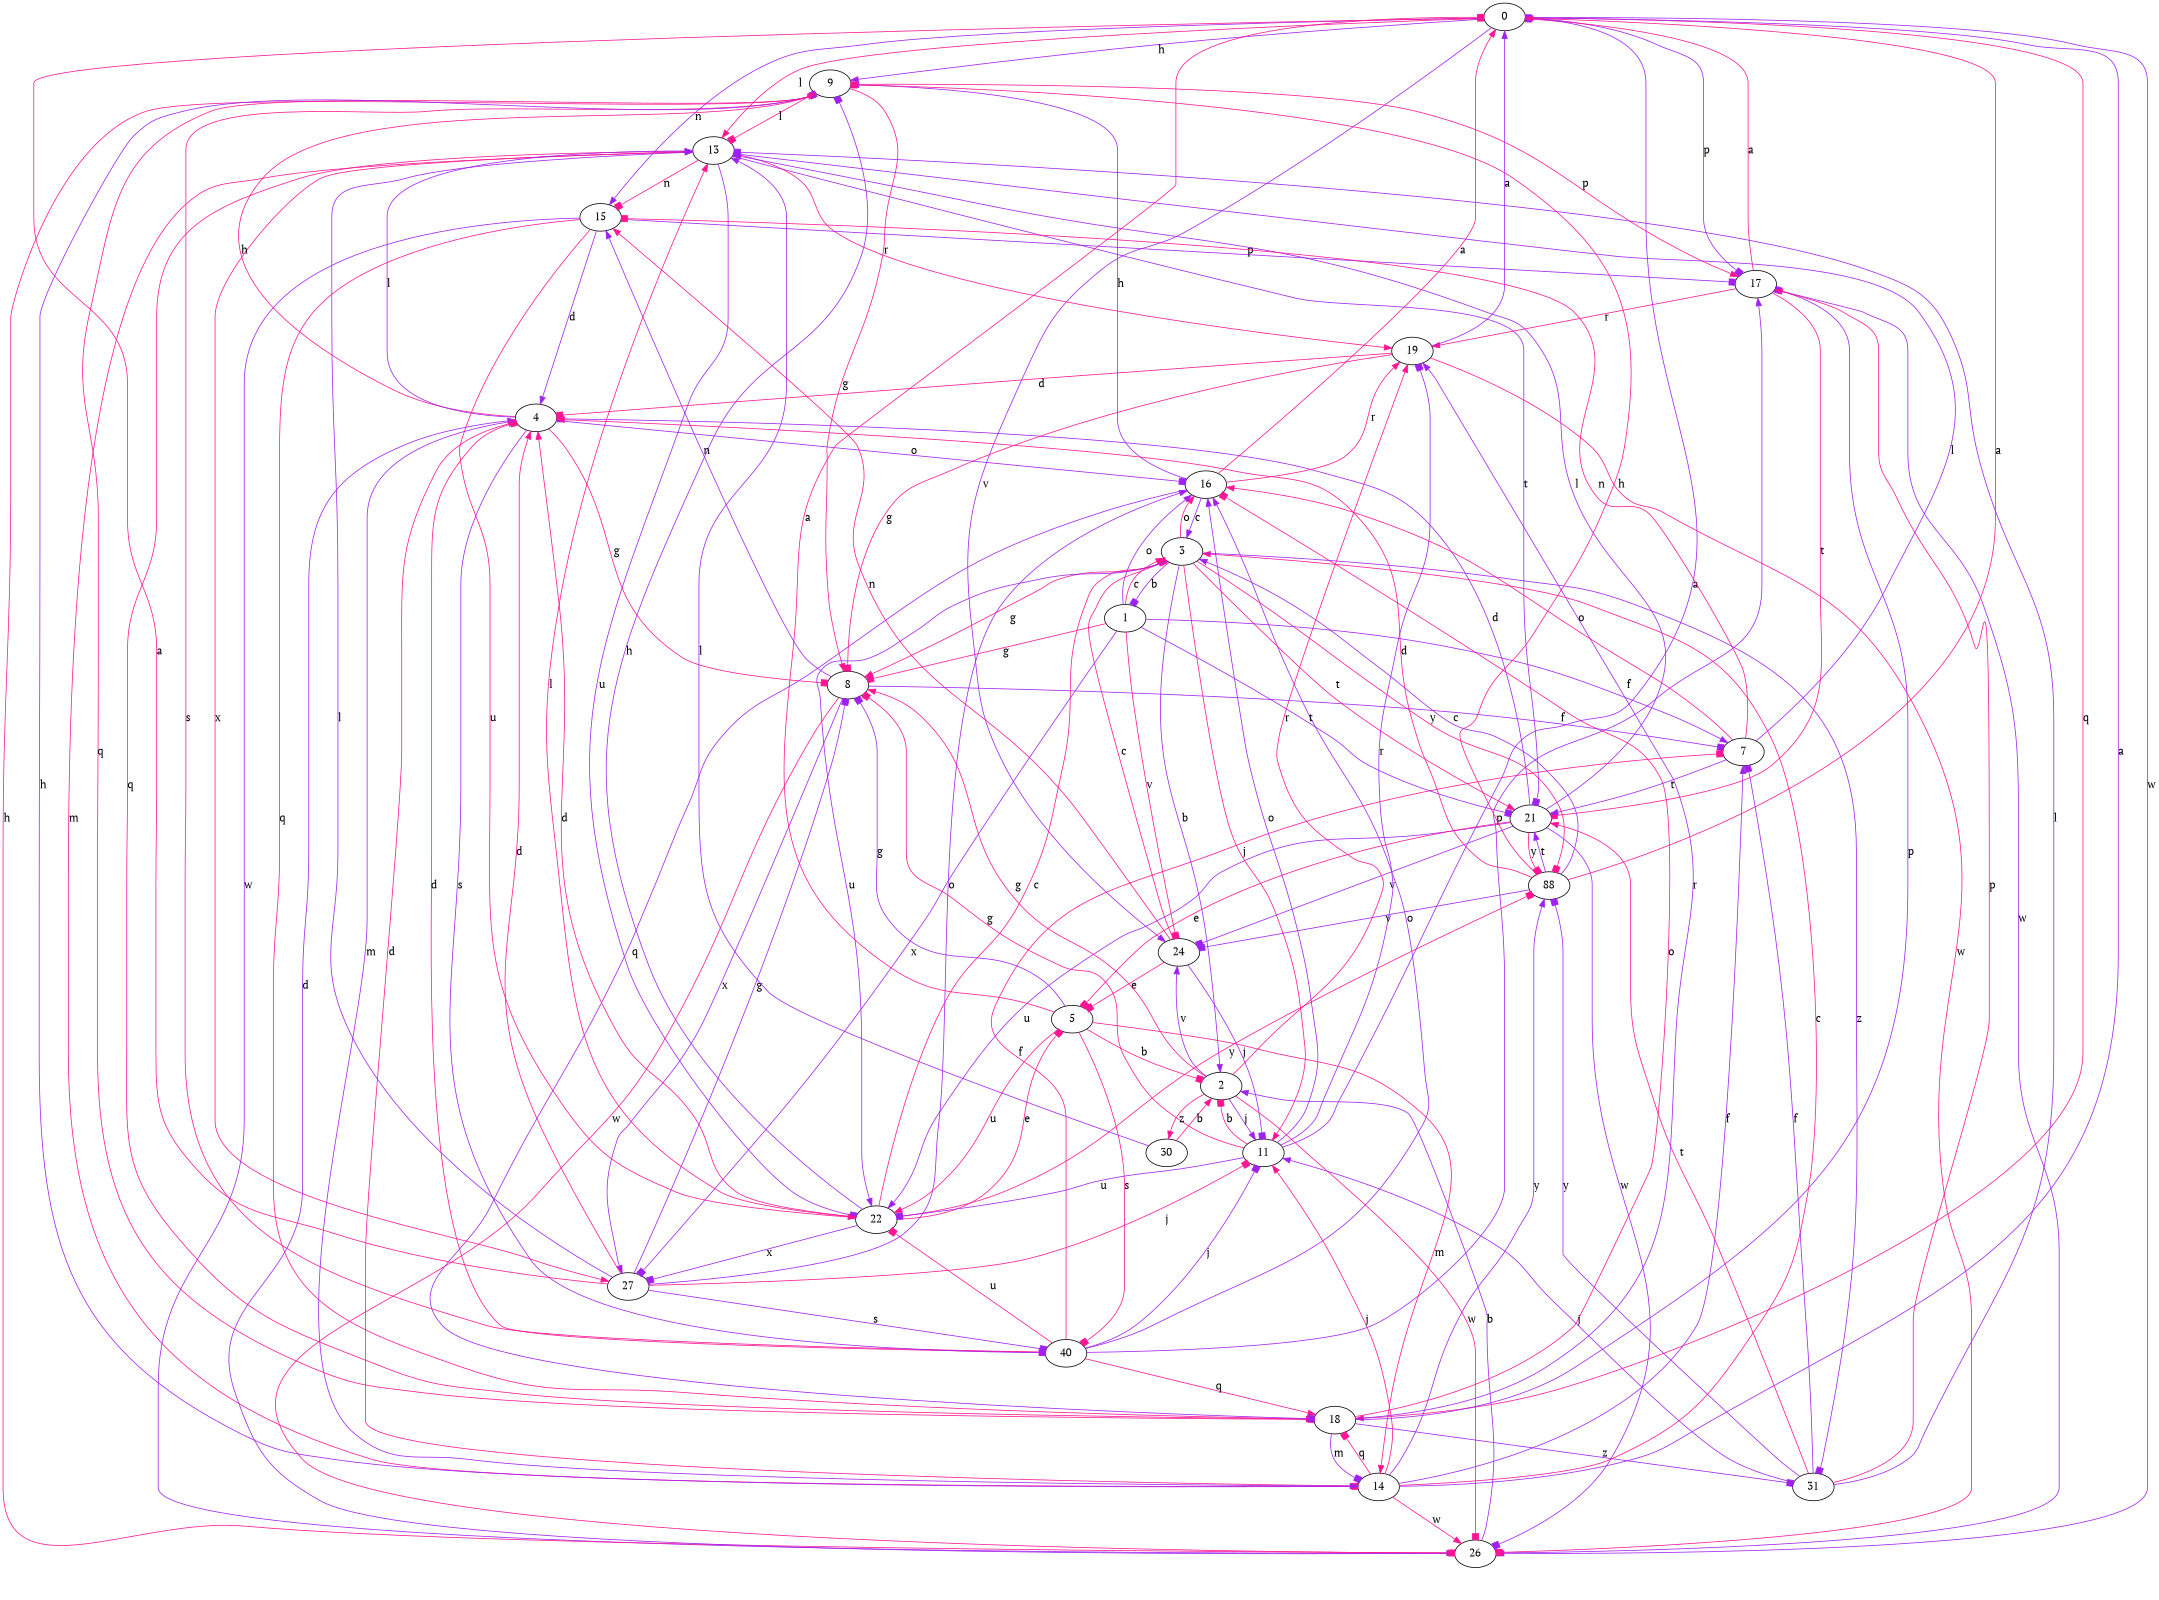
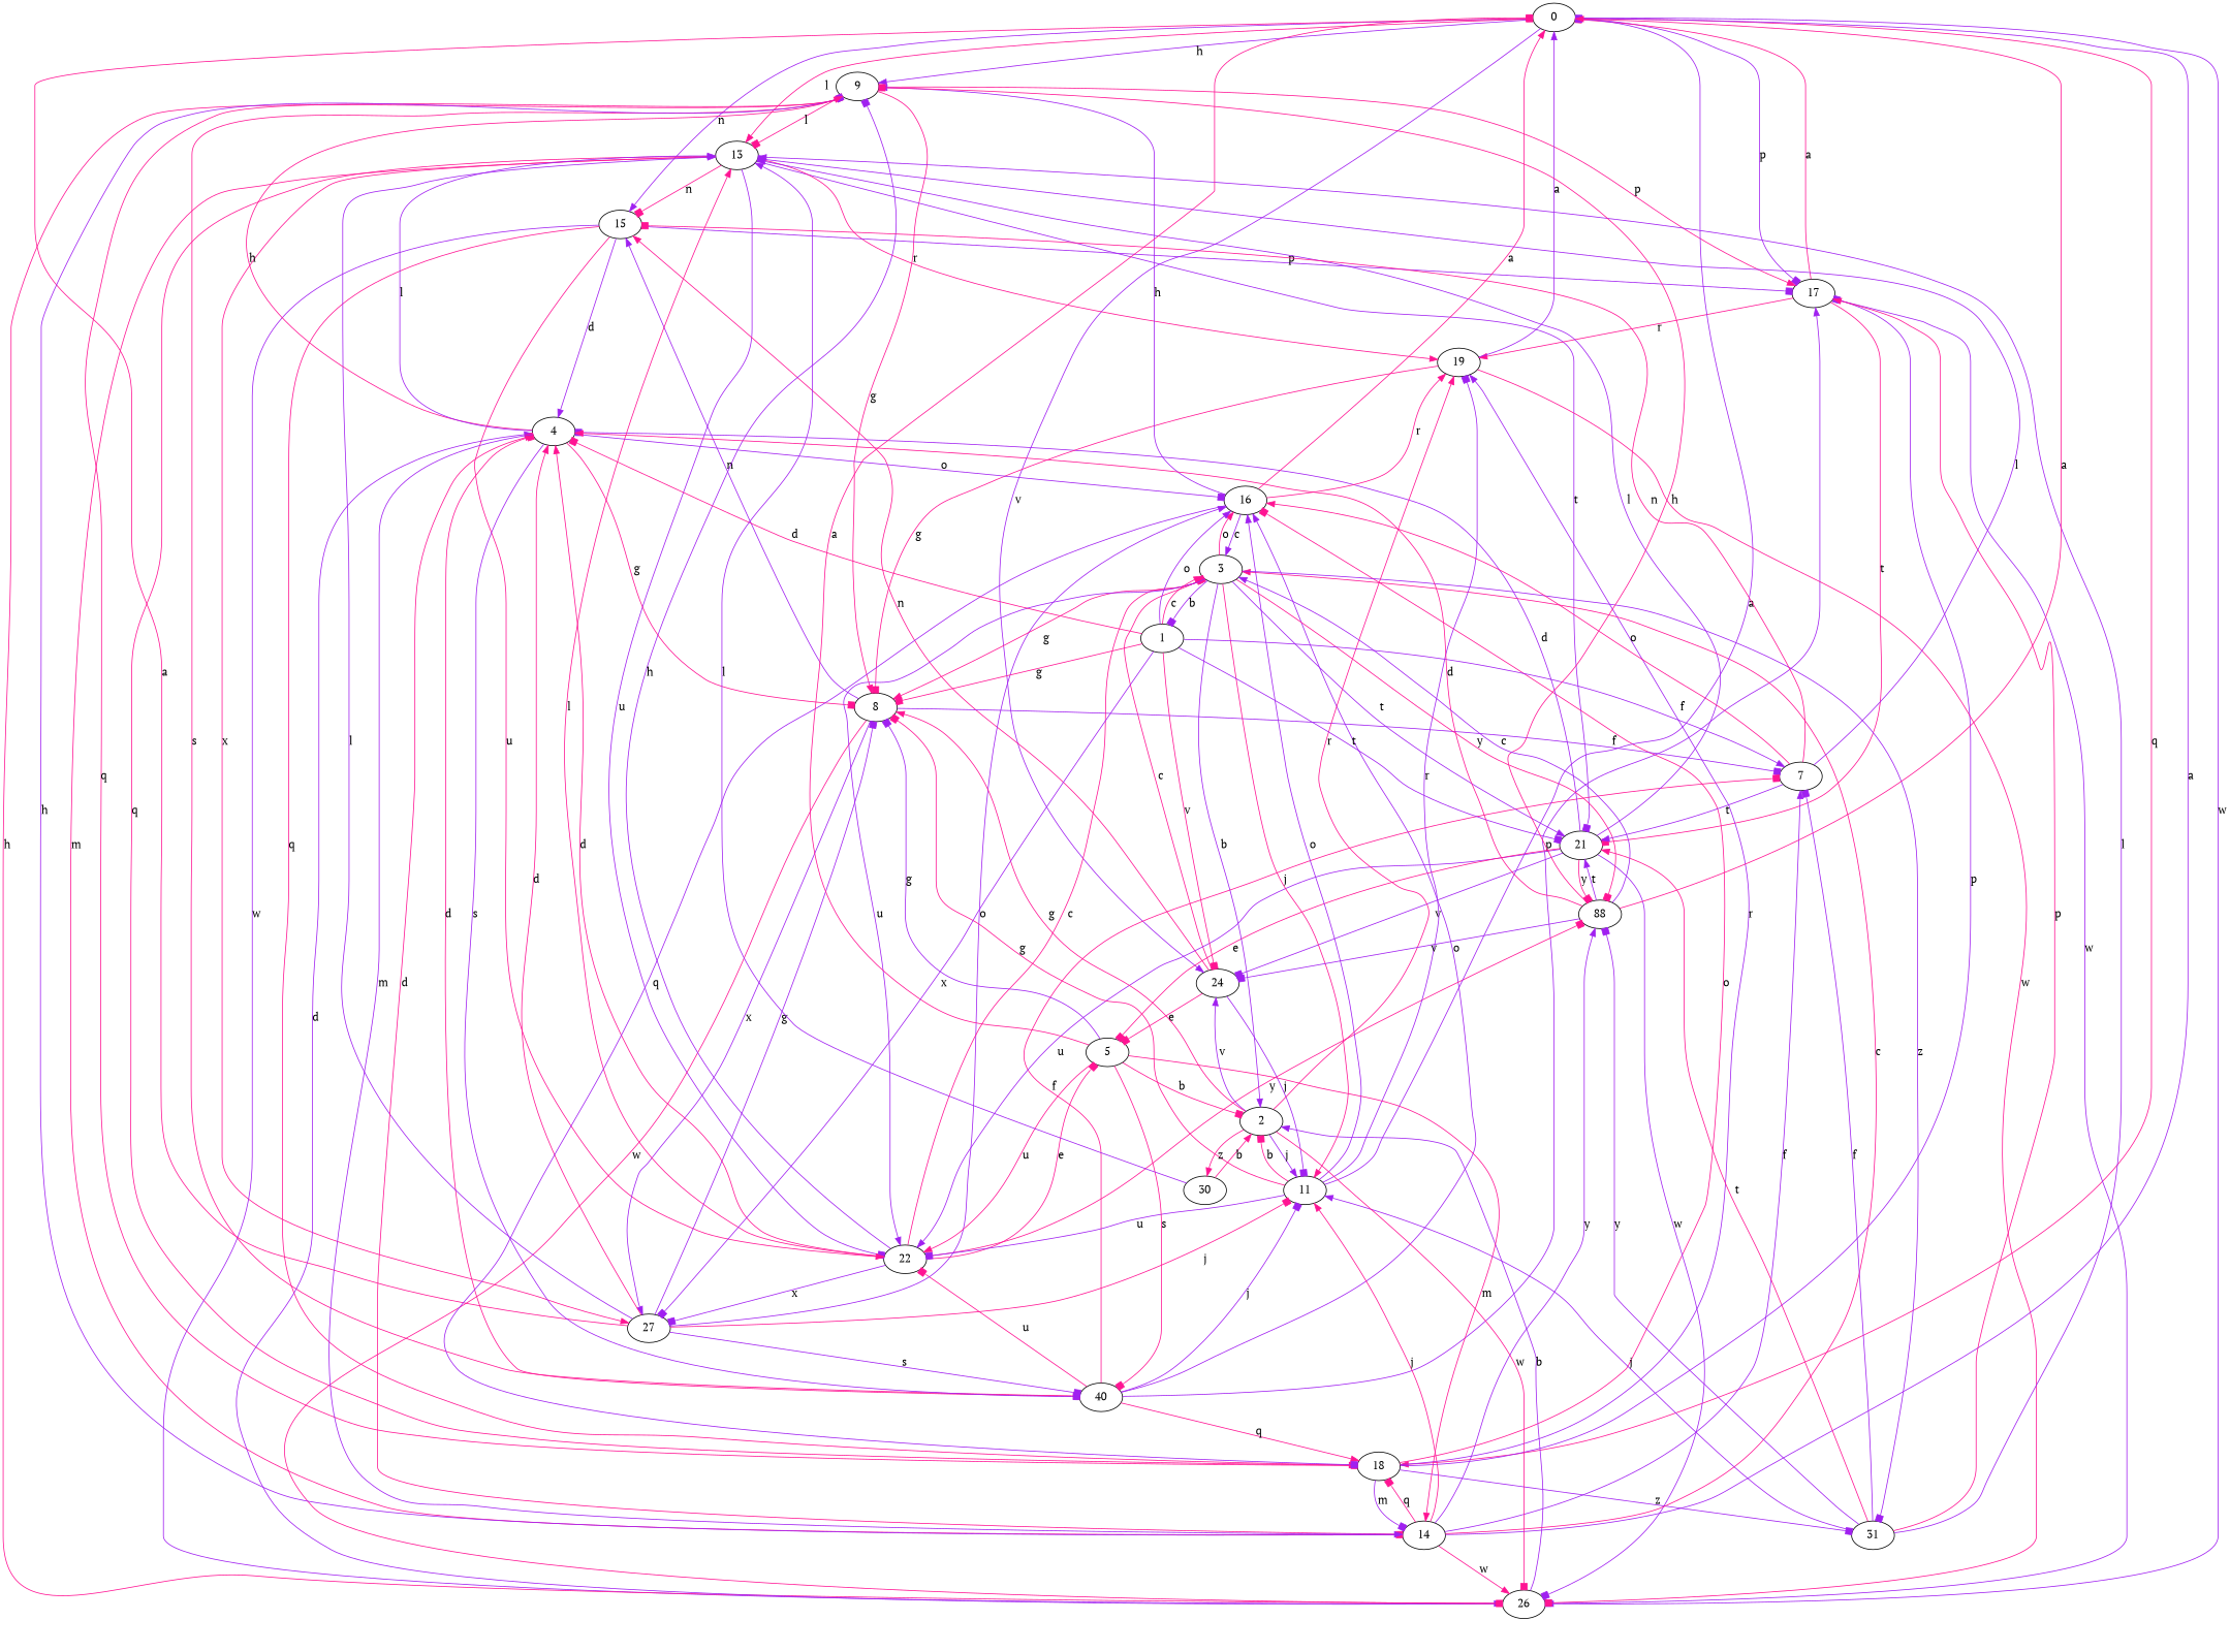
  strict digraph {
    fontname="PT Serif"
    node [fontname="PT Serif"]
    edge [arrowhead=normal color=deeppink fontname="PT Serif"]
    0
    9
    13
    15
    17
    18
    24
    26
    8
    n10 [label=40]
    21
    27
    19
    22
    14
    4
    16
    31
    3
    11
    5
    2
    1
    7
    n25 [label=88]
    30
    0 -> 9 [color=purple label=h]
    0 -> 13 [label=l]
    0 -> 15 [color=purple label=n]
    0 -> 17 [arrowhead=box color=purple label=p]
    0 -> 18 [label=q]
    0 -> 24 [color=purple label=v]
    0 -> 26 [color=purple label=w]
    9 -> 13 [arrowhead=box label=l]
    9 -> 17 [label=p]
    9 -> 18 [arrowhead=box label=q]
    9 -> 8 [label=g]
    9 -> n10 [arrowhead=box label=s]
    13 -> 15 [arrowhead=box label=n]
    13 -> 18 [label=q]
    13 -> 21 [arrowhead=box color=purple label=t]
    13 -> 27 [label=x]
    13 -> 19 [label=r]
    13 -> 22 [arrowhead=box color=purple label=u]
    13 -> 14 [arrowhead=box label=m]
    15 -> 17 [arrowhead=box color=purple label=p]
    15 -> 18 [label=q]
    15 -> 26 [color=purple label=w]
    15 -> 22 [label=u]
    15 -> 4 [color=purple label=d]
    17 -> 0 [arrowhead=box label=a]
    17 -> 26 [arrowhead=box color=purple label=w]
    17 -> 21 [arrowhead=box label=t]
    17 -> 19 [label=r]
    18 -> 17 [arrowhead=box color=purple label=p]
    18 -> 19 [color=purple label=r]
    18 -> 14 [arrowhead=box color=purple label=m]
    18 -> 16 [arrowhead=box label=o]
    18 -> 31 [arrowhead=box color=purple label=z]
    24 -> 15 [label=n]
    24 -> 3 [arrowhead=box label=c]
    24 -> 11 [arrowhead=box color=purple label=j]
    24 -> 5 [arrowhead=box label=e]
    26 -> 9 [arrowhead=box label=h]
    26 -> 4 [color=purple label=d]
    26 -> 2 [color=purple label=b]
    8 -> 15 [color=purple label=n]
    8 -> 26 [arrowhead=box label=w]
    8 -> 27 [color=purple label=x]
    8 -> 7 [arrowhead=box color=purple label=f]
    n10 -> 17 [color=purple label=p]
    n10 -> 18 [label=q]
    n10 -> 22 [arrowhead=box label=u]
    n10 -> 4 [arrowhead=box label=d]
    n10 -> 16 [color=purple label=o]
    n10 -> 11 [arrowhead=box color=purple label=j]
    n10 -> 7 [arrowhead=box label=f]
    21 -> 13 [color=purple label=l]
    21 -> 24 [arrowhead=box color=purple label=v]
    21 -> 26 [arrowhead=box color=purple label=w]
    21 -> 22 [color=purple label=u]
    21 -> 4 [arrowhead=box color=purple label=d]
    21 -> 5 [arrowhead=box label=e]
    21 -> n25 [arrowhead=box label=y]
    27 -> 0 [arrowhead=box label=a]
    27 -> 13 [color=purple label=l]
    27 -> 8 [arrowhead=box color=purple label=g]
    27 -> n10 [arrowhead=box color=purple label=s]
    27 -> 4 [label=d]
    27 -> 16 [color=purple label=o]
    27 -> 11 [arrowhead=box label=j]
    19 -> 0 [color=purple label=a]
    19 -> 26 [arrowhead=box label=w]
    19 -> 8 [arrowhead=box label=g]
-   19 -> 4 [arrowhead=box label=d]
+   1 -> 4 [arrowhead=box label=d]
    22 -> 9 [arrowhead=box color=purple label=h]
    22 -> 13 [label=l]
    22 -> 27 [arrowhead=box color=purple label=x]
    22 -> 4 [label=d]
    22 -> 3 [label=c]
    22 -> 5 [arrowhead=box label=e]
    22 -> n25 [arrowhead=box label=y]
    14 -> 0 [arrowhead=box color=purple label=a]
    14 -> 9 [arrowhead=box color=purple label=h]
    14 -> 18 [arrowhead=box label=q]
    14 -> 26 [label=w]
    14 -> 4 [label=d]
    14 -> 3 [label=c]
    14 -> 11 [label=j]
    14 -> 7 [color=purple label=f]
    14 -> n25 [color=purple label=y]
    4 -> 9 [label=h]
    4 -> 13 [color=purple label=l]
    4 -> 8 [arrowhead=box label=g]
    4 -> n10 [arrowhead=box color=purple label=s]
    4 -> 14 [color=purple label=m]
    4 -> 16 [arrowhead=box color=purple label=o]
    16 -> 0 [label=a]
    16 -> 9 [color=purple label=h]
    16 -> 18 [arrowhead=box color=purple label=q]
    16 -> 19 [label=r]
    16 -> 3 [color=purple label=c]
-   31 -> 13 [arrowhead=box color=purple label=l]
+   31 -> 13 [color=purple label=l]
    31 -> 17 [label=p]
    31 -> 21 [label=t]
    31 -> 11 [color=purple label=j]
    31 -> 7 [arrowhead=box color=purple label=f]
    31 -> n25 [arrowhead=box color=purple label=y]
    3 -> 8 [label=g]
-   3 -> 21 [label=t]
+   3 -> 21 [color=purple label=t]
    3 -> 22 [color=purple label=u]
    3 -> 16 [label=o]
    3 -> 31 [arrowhead=box color=purple label=z]
    3 -> 11 [label=j]
    3 -> 2 [color=purple label=b]
    3 -> 1 [arrowhead=box color=purple label=b]
    3 -> n25 [arrowhead=box label=y]
    11 -> 0 [arrowhead=box color=purple label=a]
    11 -> 8 [arrowhead=box label=g]
    11 -> 19 [arrowhead=box color=purple label=r]
    11 -> 22 [arrowhead=box color=purple label=u]
    11 -> 16 [color=purple label=o]
    11 -> 2 [arrowhead=box label=b]
    5 -> 0 [arrowhead=box label=a]
    5 -> 8 [arrowhead=box color=purple label=g]
    5 -> n10 [arrowhead=box label=s]
    5 -> 22 [label=u]
    5 -> 14 [label=m]
    5 -> 2 [arrowhead=box label=b]
    2 -> 24 [color=purple label=v]
    2 -> 26 [arrowhead=box label=w]
    2 -> 8 [label=g]
    2 -> 19 [label=r]
    2 -> 11 [color=purple label=j]
    2 -> 30 [label=z]
    1 -> 24 [arrowhead=box label=v]
    1 -> 8 [arrowhead=box label=g]
    1 -> 21 [arrowhead=box color=purple label=t]
    1 -> 27 [arrowhead=box color=purple label=x]
    1 -> 16 [color=purple label=o]
    1 -> 3 [label=c]
    1 -> 7 [color=purple label=f]
    7 -> 13 [arrowhead=box color=purple label=l]
    7 -> 15 [arrowhead=box label=n]
    7 -> 21 [color=purple label=t]
    7 -> 16 [label=o]
    n25 -> 0 [label=a]
    n25 -> 9 [arrowhead=box label=h]
    n25 -> 24 [arrowhead=box color=purple label=v]
    n25 -> 21 [color=purple label=t]
    n25 -> 4 [label=d]
    n25 -> 3 [color=purple label=c]
    30 -> 13 [color=purple label=l]
    30 -> 2 [label=b]
  }
